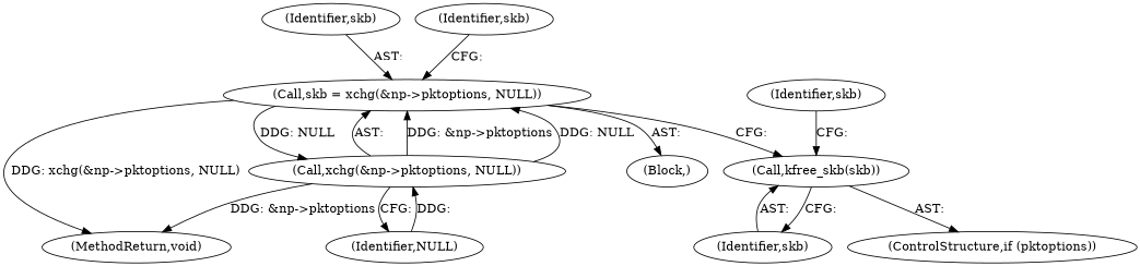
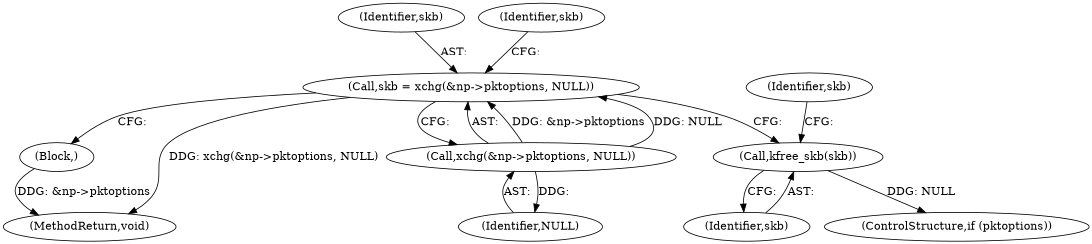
  digraph {
    n1 [label="(Call,kfree_skb(skb))"]
    n2 [label="(Identifier,skb)"]
    n3 [label="(ControlStructure,if (pktoptions))"]
    n4 [label="(MethodReturn,void)"]
    n5 [label="(Call,skb = xchg(&np->pktoptions, NULL))"]
    n6 [label="(Call,xchg(&np->pktoptions, NULL))"]
    n7 [label="(Block,)"]
    n8 [label="(Identifier,NULL)"]
    n9 [label="(Identifier,skb)"]
    n10 [label="(Identifier,skb)"]
    n11 [label="(Identifier,skb)"]
    n1 -> n2 [label="CFG: "]
-   n1 -> n3 [label="AST: "]
+   n1 -> n3 [label="DDG: NULL"]
    n2 -> n1 [label="AST: "]
    n5 -> n1 [label="CFG: "]
    n5 -> n4 [label="DDG: xchg(&np->pktoptions, NULL)"]
-   n5 -> n6 [label="DDG: NULL"]
-   n5 -> n7 [label="AST: "]
-   n6 -> n4 [label="DDG: &np->pktoptions"]
+   n5 -> n6 [label="CFG: "]
+   n5 -> n7 [label="CFG: "]
+   n7 -> n4 [label="DDG: &np->pktoptions"]
    n6 -> n5 [label="AST: "]
    n6 -> n5 [label="DDG: &np->pktoptions"]
    n6 -> n5 [label="DDG: NULL"]
-   n6 -> n8 [label="CFG: "]
-   n8 -> n6 [label="DDG: "]
+   n6 -> n8 [label="DDG: "]
+   n8 -> n6 [label="AST: "]
    n9 -> n1 [label="CFG: "]
    n10 -> n5 [label="AST: "]
    n11 -> n5 [label="CFG: "]
  }
